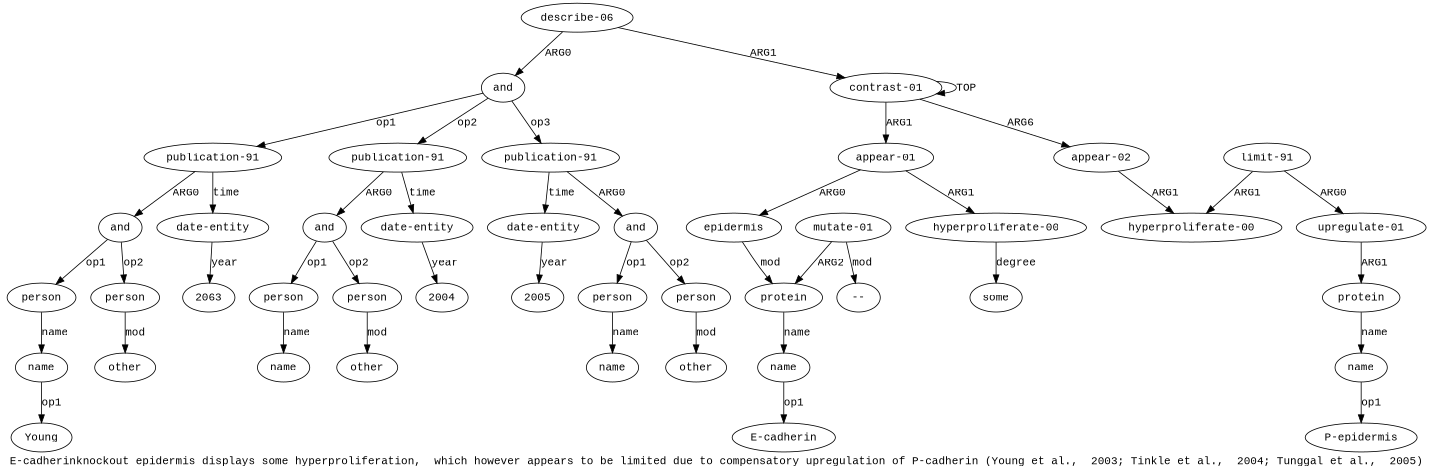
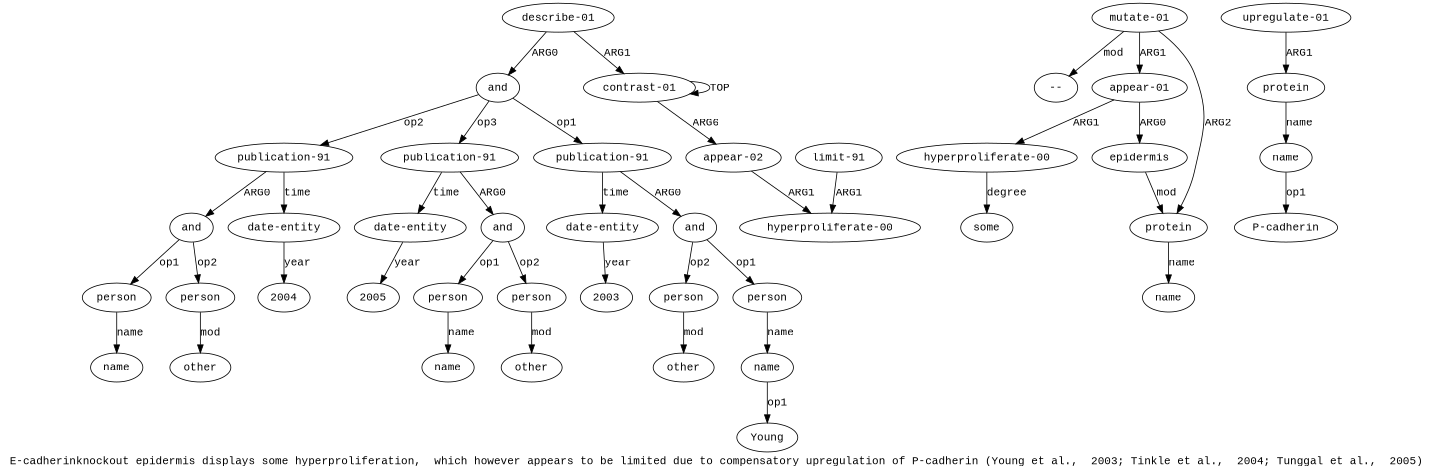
  digraph {
    fontname="Liberation Mono"
    label="E-cadherinknockout epidermis displays some hyperproliferation,  which however appears to be limited due to compensatory upregulation of P-cadherin (Young et al.,  2003; Tinkle et al.,  2004; Tunggal et al.,  2005)"
    node [color=black fontname="Liberation Mono" gold_ind=-1 gold_label=person test_ind=-1 test_label=person]
    edge [color=black fontname="Liberation Mono" gold_label=op1 test_label=op1]
    n1 [gold_ind=20 gold_label=name label=name test_ind=20 test_label=name]
    n2 [gold_label=Young label=Young test_label=Young]
    n3 [gold_ind=21 label=person test_ind=21]
    n4 [gold_ind=22 gold_label=other label=other test_ind=22 test_label=other]
    n5 [gold_ind=23 gold_label="date-entity" label="date-entity" test_ind=23 test_label="date-entity"]
-   n6 [gold_label=2003 label=2063 test_label=2003]
+   n6 [gold_label=2003 label=2003 test_label=2003]
    n7 [gold_ind=24 gold_label="publication-91" label="publication-91" test_ind=24 test_label="publication-91"]
    n8 [gold_ind=25 gold_label=and label=and test_ind=25 test_label=and]
    n9 [gold_ind=30 gold_label="date-entity" label="date-entity" test_ind=30 test_label="date-entity"]
    n10 [gold_ind=26 label=person test_ind=26]
    n11 [gold_ind=28 label=person test_ind=28]
    n12 [gold_label=2004 label=2004 test_label=2004]
    n13 [gold_ind=27 gold_label=name label=name test_ind=27 test_label=name]
    n14 [gold_ind=29 gold_label=other label=other test_ind=29 test_label=other]
    n15 [gold_ind=31 gold_label="publication-91" label="publication-91" test_ind=31 test_label="publication-91"]
    n16 [gold_ind=37 gold_label="date-entity" label="date-entity" test_ind=37 test_label="date-entity"]
    n17 [gold_ind=32 gold_label=and label=and test_ind=32 test_label=and]
    n18 [gold_label=2005 label=2005 test_label=2005]
    n19 [gold_ind=33 label=person test_ind=33]
    n20 [gold_ind=35 label=person test_ind=35]
    n21 [gold_ind=34 gold_label=name label=name test_ind=34 test_label=name]
    n22 [gold_ind=36 gold_label=other label=other test_ind=36 test_label=other]
    n23 [gold_label="--" label="--" test_label="--"]
-   n24 [gold_ind=15 gold_label="describe-01" label="describe-06" test_ind=15 test_label="describe-01"]
+   n24 [gold_ind=15 gold_label="describe-01" label="describe-01" test_ind=15 test_label="describe-01"]
    n25 [gold_ind=16 gold_label=and label=and test_ind=16 test_label=and]
    n26 [gold_ind=0 gold_label="contrast-01" label="contrast-01" test_ind=0 test_label="contrast-01"]
    n27 [gold_ind=17 gold_label="publication-91" label="publication-91" test_ind=17 test_label="publication-91"]
    n28 [gold_ind=1 gold_label="display-01" label="appear-01" test_ind=1 test_label="display-01"]
    n29 [gold_ind=8 gold_label="appear-02" label="appear-02" test_ind=8 test_label="appear-02"]
    n30 [gold_ind=18 gold_label=and label=and test_ind=18 test_label=and]
    n31 [gold_ind=2 gold_label=epidermis label=epidermis test_ind=2 test_label=epidermis]
    n32 [gold_ind=6 gold_label="hyperproliferate-00" label="hyperproliferate-00" test_ind=6 test_label="hyperproliferate-00"]
    n33 [gold_ind=9 gold_label="hyperproliferate-00" label="hyperproliferate-00" test_ind=9 test_label="hyperproliferate-00"]
    n34 [gold_ind=11 gold_label="upregulate-01" label="upregulate-01" test_ind=11 test_label="upregulate-01"]
    n35 [gold_ind=12 gold_label=protein label=protein test_ind=12 test_label=protein]
    n36 [gold_ind=13 gold_label=name label=name test_ind=13 test_label=name]
    n37 [gold_ind=19 label=person test_ind=19]
-   n38 [gold_label="P-cadherin" label="P-epidermis" test_label="P-cadherin"]
+   n38 [gold_label="P-cadherin" label="P-cadherin" test_label="P-cadherin"]
    n39 [gold_ind=10 gold_label="limit-01" label="limit-91" test_ind=10 test_label="limit-01"]
    n40 [gold_ind=3 gold_label=protein label=protein test_ind=3 test_label=protein]
    n41 [gold_ind=7 gold_label=some label=some test_ind=7 test_label=some]
    n42 [gold_ind=4 gold_label=name label=name test_ind=4 test_label=name]
-   n43 [gold_label="E-cadherin" label="E-cadherin" test_label="E-cadherin"]
    n44 [gold_ind=5 gold_label="mutate-01" label="mutate-01" test_ind=5 test_label="mutate-01"]
    n1 -> n2 [label=op1]
    n3 -> n4 [gold_label=mod label=mod test_label=mod]
    n5 -> n6 [gold_label=year label=year test_label=year]
    n7 -> n8 [gold_label=ARG0 label=ARG0 test_label=ARG0]
    n7 -> n9 [gold_label=time label=time test_label=time]
    n8 -> n10 [label=op1]
    n8 -> n11 [gold_label=op2 label=op2 test_label=op2]
    n9 -> n12 [gold_label=year label=year test_label=year]
    n10 -> n13 [gold_label=name label=name test_label=name]
    n11 -> n14 [gold_label=mod label=mod test_label=mod]
    n15 -> n16 [gold_label=time label=time test_label=time]
    n15 -> n17 [gold_label=ARG0 label=ARG0 test_label=ARG0]
    n16 -> n18 [gold_label=year label=year test_label=year]
    n17 -> n19 [label=op1]
    n17 -> n20 [gold_label=op2 label=op2 test_label=op2]
    n19 -> n21 [gold_label=name label=name test_label=name]
    n20 -> n22 [gold_label=mod label=mod test_label=mod]
    n24 -> n25 [gold_label=ARG0 label=ARG0 test_label=ARG0]
    n24 -> n26 [gold_label=ARG1 label=ARG1 test_label=ARG1]
    n25 -> n7 [gold_label=op2 label=op2 test_label=op2]
    n25 -> n15 [gold_label=op3 label=op3 test_label=op3]
    n25 -> n27 [label=op1]
    n26 -> n26 [gold_label=TOP label=TOP test_label=TOP]
-   n26 -> n28 [gold_label=ARG1 label=ARG1 test_label=ARG1]
+   n44 -> n28 [gold_label=ARG1 label=ARG1 test_label=ARG1]
    n26 -> n29 [gold_label=ARG2 label=ARG6 test_label=ARG2]
    n27 -> n5 [gold_label=time label=time test_label=time]
    n27 -> n30 [gold_label=ARG0 label=ARG0 test_label=ARG0]
    n28 -> n31 [gold_label=ARG0 label=ARG0 test_label=ARG0]
    n28 -> n32 [gold_label=ARG1 label=ARG1 test_label=ARG1]
    n29 -> n33 [gold_label=ARG1 label=ARG1 test_label=ARG1]
    n30 -> n3 [gold_label=op2 label=op2 test_label=op2]
    n30 -> n37 [label=op1]
    n31 -> n40 [gold_label=mod label=mod test_label=mod]
    n32 -> n41 [gold_label=degree label=degree test_label=degree]
    n34 -> n35 [gold_label=ARG1 label=ARG1 test_label=ARG1]
    n35 -> n36 [gold_label=name label=name test_label=name]
    n36 -> n38 [label=op1]
    n37 -> n1 [gold_label=name label=name test_label=name]
    n39 -> n33 [gold_label=ARG1 label=ARG1 test_label=ARG1]
-   n39 -> n34 [gold_label=ARG0 label=ARG0 test_label=ARG0]
    n40 -> n42 [gold_label=name label=name test_label=name]
-   n42 -> n43 [label=op1]
    n44 -> n23 [gold_label=mod label=mod test_label=mod]
    n44 -> n40 [gold_label=ARG2 label=ARG2 test_label=ARG2]
  }
